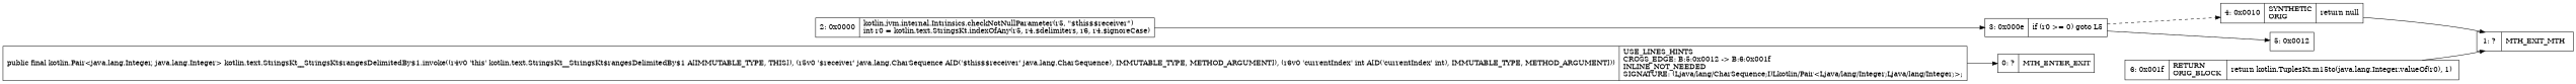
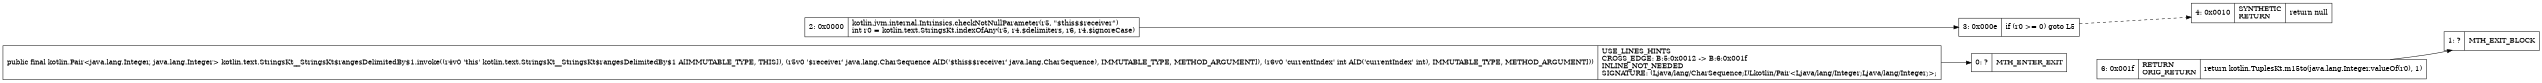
  digraph {
    rankdir=LR
    node [shape=record]
    n1 [label="{0\:\ ?|MTH_ENTER_EXIT\l}"]
    n2 [label="{2\:\ 0x0000|kotlin.jvm.internal.Intrinsics.checkNotNullParameter(r5, \"$this$$receiver\")\lint r0 = kotlin.text.StringsKt.indexOfAny(r5, r4.$delimiters, r6, r4.$ignoreCase)\l}"]
    n3 [label="{3\:\ 0x000e|if (r0 \>= 0) goto L5\l}"]
-   n4 [label="{4\:\ 0x0010|SYNTHETIC\lORIG\l|return null\l}"]
-   n5 [label="{5\:\ 0x0012}"]
-   n6 [label="{1\:\ ?|MTH_EXIT_MTH\l}"]
-   n7 [label="{6\:\ 0x001f|RETURN\lORIG_BLOCK\l|return kotlin.TuplesKt.m15to(java.lang.Integer.valueOf(r0), 1)\l}"]
+   n4 [label="{4\:\ 0x0010|SYNTHETIC\lRETURN\l|return null\l}"]
+   n6 [label="{1\:\ ?|MTH_EXIT_BLOCK\l}"]
+   n7 [label="{6\:\ 0x001f|RETURN\lORIG_RETURN\l|return kotlin.TuplesKt.m15to(java.lang.Integer.valueOf(r0), 1)\l}"]
    n8 [label="{public final kotlin.Pair\<java.lang.Integer, java.lang.Integer\> kotlin.text.StringsKt__StringsKt$rangesDelimitedBy$1.invoke((r4v0 'this' kotlin.text.StringsKt__StringsKt$rangesDelimitedBy$1 A[IMMUTABLE_TYPE, THIS]), (r5v0 '$receiver' java.lang.CharSequence A[D('$this$$receiver' java.lang.CharSequence), IMMUTABLE_TYPE, METHOD_ARGUMENT]), (r6v0 'currentIndex' int A[D('currentIndex' int), IMMUTABLE_TYPE, METHOD_ARGUMENT]))  | USE_LINES_HINTS\lCROSS_EDGE: B:5:0x0012 \-\> B:6:0x001f\lINLINE_NOT_NEEDED\lSIGNATURE: (Ljava\/lang\/CharSequence;I)Lkotlin\/Pair\<Ljava\/lang\/Integer;Ljava\/lang\/Integer;\>;\l}"]
    n2 -> n3
    n3 -> n4 [style=dashed]
-   n3 -> n5
-   n4 -> n6
    n7 -> n6
    n8 -> n1
  }
